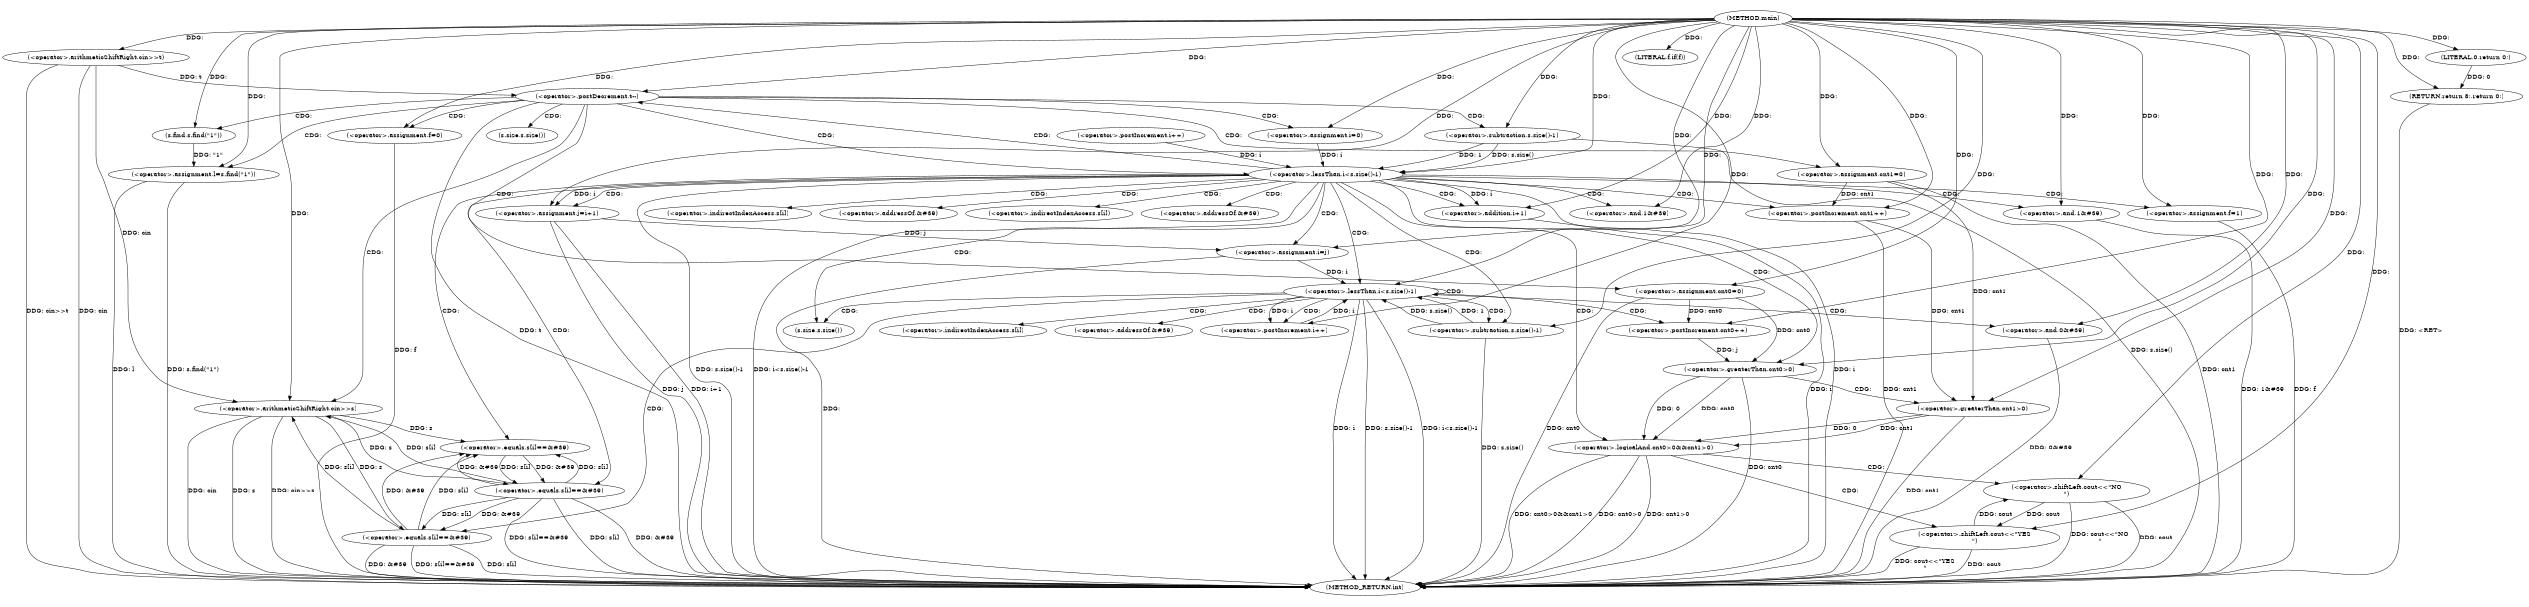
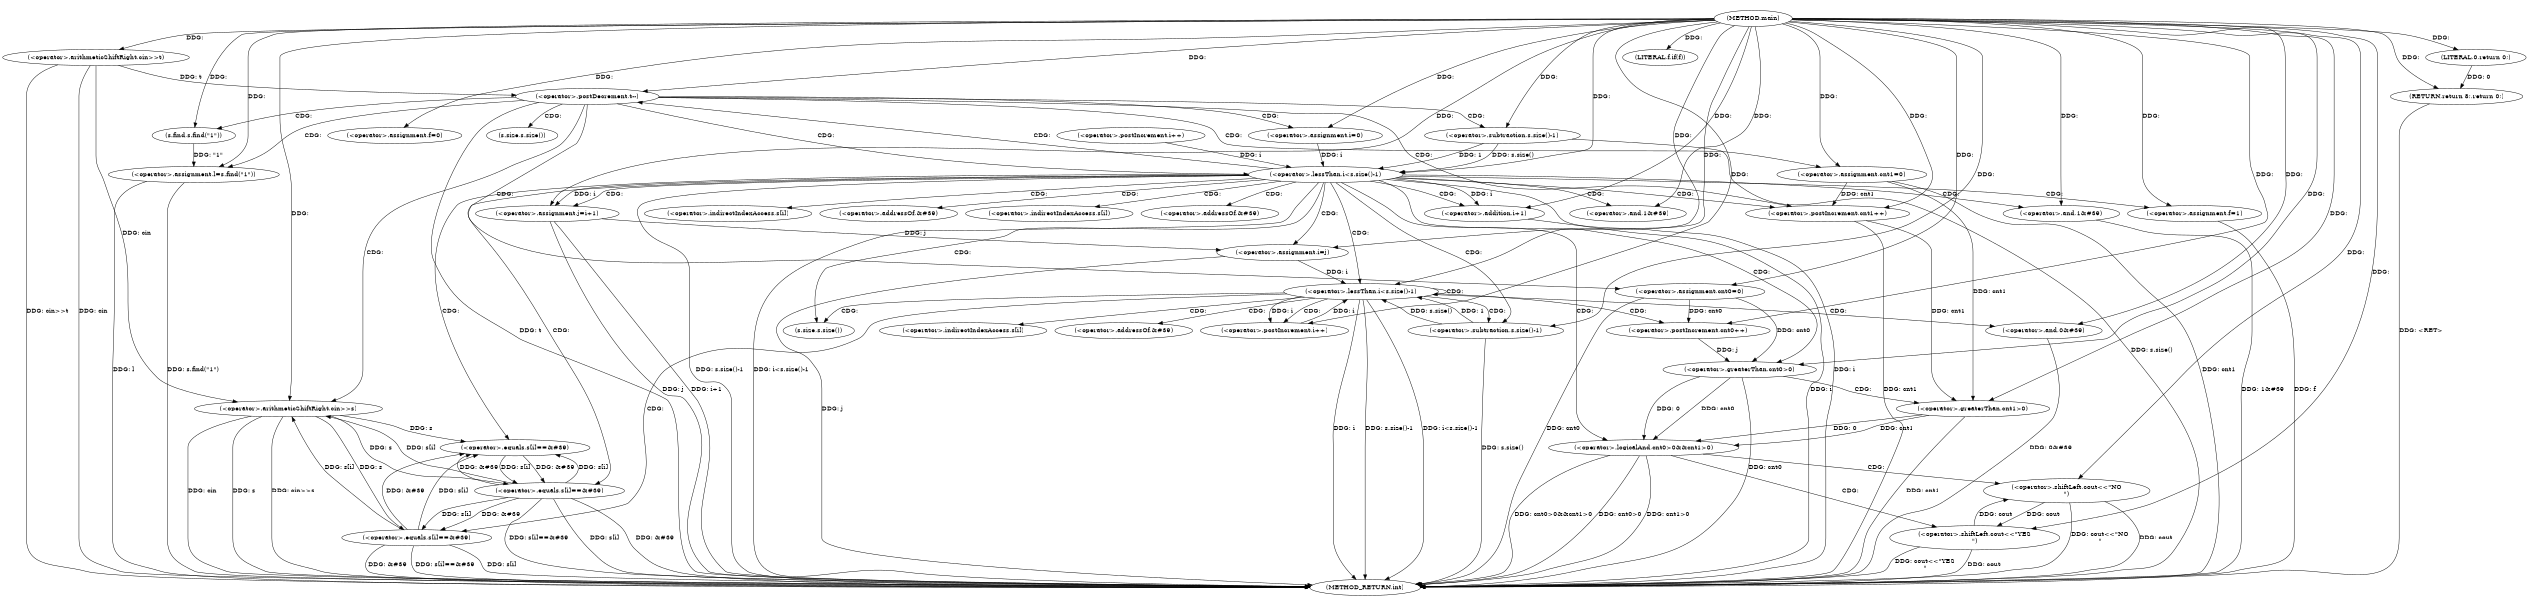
  digraph {
    n1 [label="(METHOD,main)"]
    n2 [label="(<operator>.arithmeticShiftRight,cin>>t)"]
    n3 [label="(RETURN,return 8;,return 0;)"]
    n4 [label="(<operator>.postDecrement,t--)"]
    n5 [label="(LITERAL,0,return 0;)"]
    n6 [label="(<operator>.assignment,cnt0=0)"]
    n7 [label="(<operator>.assignment,cnt1=0)"]
    n8 [label="(<operator>.assignment,f=0)"]
    n9 [label="(<operator>.arithmeticShiftRight,cin>>s)"]
    n10 [label="(<operator>.assignment,l=s.find(\"1\"))"]
    n11 [label="(<operator>.assignment,i=0)"]
    n12 [label="(<operator>.lessThan,i<s.size()-1)"]
    n13 [label="(LITERAL,f,if(f))"]
    n14 [label="(<operator>.shiftLeft,cout<<\"NO\n\")"]
    n15 [label="(s.find,s.find(\"1\"))"]
    n16 [label="(<operator>.and,1&#39)"]
    n17 [label="(<operator>.shiftLeft,cout<<\"YES\n\")"]
    n18 [label="(<operator>.subtraction,s.size()-1)"]
    n19 [label="(<operator>.and,1&#39)"]
    n20 [label="(<operator>.assignment,i=j)"]
    n21 [label="(<operator>.lessThan,i<s.size()-1)"]
    n22 [label="(<operator>.postIncrement,i++)"]
    n23 [label="(<operator>.greaterThan,cnt0>0)"]
    n24 [label="(<operator>.greaterThan,cnt1>0)"]
    n25 [label="(<operator>.assignment,f=1)"]
    n26 [label="(<operator>.assignment,j=i+1)"]
    n27 [label="(<operator>.postIncrement,cnt1++)"]
    n28 [label="(<operator>.and,0&#39)"]
    n29 [label="(<operator>.postIncrement,cnt0++)"]
    n30 [label="(<operator>.subtraction,s.size()-1)"]
    n31 [label="(<operator>.addition,i+1)"]
    n32 [label="(METHOD_RETURN,int)"]
    n33 [label="(s.size,s.size())"]
    n34 [label="(<operator>.equals,s[i]==&#39)"]
    n35 [label="(<operator>.equals,s[i]==&#39)"]
    n36 [label="(<operator>.equals,s[i]==&#39)"]
    n37 [label="(<operator>.logicalAnd,cnt0>0&&cnt1>0)"]
    n38 [label="(<operator>.indirectIndexAccess,s[i])"]
    n39 [label="(<operator>.addressOf,&#39)"]
    n40 [label="(<operator>.indirectIndexAccess,s[i])"]
    n41 [label="(<operator>.addressOf,&#39)"]
    n42 [label="(s.size,s.size())"]
    n43 [label="(<operator>.indirectIndexAccess,s[i])"]
    n44 [label="(<operator>.addressOf,&#39)"]
    n45 [label="(<operator>.postIncrement,i++)"]
    n1 -> n2 [label="DDG: "]
    n1 -> n3 [label="DDG: "]
    n1 -> n4 [label="DDG: "]
    n1 -> n5 [label="DDG: "]
    n1 -> n6 [label="DDG: "]
    n1 -> n7 [label="DDG: "]
    n1 -> n8 [label="DDG: "]
    n1 -> n9 [label="DDG: "]
    n1 -> n10 [label="DDG: "]
    n1 -> n11 [label="DDG: "]
    n1 -> n12 [label="DDG: "]
    n1 -> n13 [label="DDG: "]
    n1 -> n14 [label="DDG: "]
    n1 -> n15 [label="DDG: "]
    n1 -> n16 [label="DDG: "]
    n1 -> n17 [label="DDG: "]
    n1 -> n18 [label="DDG: "]
    n1 -> n19 [label="DDG: "]
    n1 -> n20 [label="DDG: "]
    n1 -> n21 [label="DDG: "]
    n1 -> n22 [label="DDG: "]
    n1 -> n23 [label="DDG: "]
    n1 -> n24 [label="DDG: "]
    n1 -> n25 [label="DDG: "]
    n1 -> n26 [label="DDG: "]
    n1 -> n27 [label="DDG: "]
    n1 -> n28 [label="DDG: "]
    n1 -> n29 [label="DDG: "]
    n1 -> n30 [label="DDG: "]
    n1 -> n31 [label="DDG: "]
    n2 -> n4 [label="DDG: t"]
    n2 -> n9 [label="DDG: cin"]
    n2 -> n32 [label="DDG: cin"]
    n2 -> n32 [label="DDG: cin>>t"]
    n3 -> n32 [label="DDG: <RET>"]
    n4 -> n6 [label="CDG: "]
    n4 -> n7 [label="CDG: "]
-   n4 -> n8 [label="CDG: "]
+   n4 -> n27 [label="CDG: "]
    n4 -> n9 [label="CDG: "]
    n4 -> n10 [label="CDG: "]
    n4 -> n11 [label="CDG: "]
    n4 -> n12 [label="CDG: "]
    n4 -> n15 [label="CDG: "]
    n4 -> n18 [label="CDG: "]
    n4 -> n32 [label="DDG: t"]
    n4 -> n33 [label="CDG: "]
    n5 -> n3 [label="DDG: 0"]
    n6 -> n23 [label="DDG: cnt0"]
    n6 -> n29 [label="DDG: cnt0"]
    n6 -> n32 [label="DDG: cnt0"]
    n7 -> n24 [label="DDG: cnt1"]
    n7 -> n27 [label="DDG: cnt1"]
    n7 -> n32 [label="DDG: cnt1"]
-   n8 -> n32 [label="DDG: f"]
    n9 -> n32 [label="DDG: cin"]
    n9 -> n32 [label="DDG: s"]
    n9 -> n32 [label="DDG: cin>>s"]
    n9 -> n34 [label="DDG: s"]
    n9 -> n35 [label="DDG: s"]
    n9 -> n36 [label="DDG: s"]
    n10 -> n32 [label="DDG: l"]
    n10 -> n32 [label="DDG: s.find(\"1\")"]
    n11 -> n12 [label="DDG: i"]
    n12 -> n4 [label="CDG: "]
    n12 -> n16 [label="CDG: "]
    n12 -> n19 [label="CDG: "]
    n12 -> n20 [label="CDG: "]
    n12 -> n21 [label="CDG: "]
    n12 -> n23 [label="CDG: "]
    n12 -> n25 [label="CDG: "]
    n12 -> n26 [label="DDG: i"]
    n12 -> n26 [label="CDG: "]
    n12 -> n27 [label="CDG: "]
    n12 -> n30 [label="CDG: "]
    n12 -> n31 [label="DDG: i"]
    n12 -> n31 [label="CDG: "]
    n12 -> n32 [label="DDG: i"]
    n12 -> n32 [label="DDG: s.size()-1"]
    n12 -> n32 [label="DDG: i<s.size()-1"]
    n12 -> n34 [label="CDG: "]
    n12 -> n35 [label="CDG: "]
    n12 -> n37 [label="CDG: "]
    n12 -> n38 [label="CDG: "]
    n12 -> n39 [label="CDG: "]
    n12 -> n40 [label="CDG: "]
    n12 -> n41 [label="CDG: "]
    n12 -> n42 [label="CDG: "]
    n14 -> n17 [label="DDG: cout"]
    n14 -> n32 [label="DDG: cout"]
    n14 -> n32 [label="DDG: cout<<\"NO\n\""]
    n15 -> n10 [label="DDG: \"1\""]
    n17 -> n14 [label="DDG: cout"]
    n17 -> n32 [label="DDG: cout"]
    n17 -> n32 [label="DDG: cout<<\"YES\n\""]
    n18 -> n12 [label="DDG: 1"]
    n18 -> n12 [label="DDG: s.size()"]
    n18 -> n32 [label="DDG: s.size()"]
    n19 -> n32 [label="DDG: 1&#39"]
    n20 -> n21 [label="DDG: i"]
-   n20 -> n32 [label="DDG: "]
+   n20 -> n32 [label="DDG: j"]
    n21 -> n21 [label="CDG: "]
    n21 -> n22 [label="DDG: i"]
    n21 -> n22 [label="CDG: "]
    n21 -> n28 [label="CDG: "]
    n21 -> n29 [label="CDG: "]
    n21 -> n30 [label="CDG: "]
    n21 -> n32 [label="DDG: i"]
    n21 -> n32 [label="DDG: s.size()-1"]
    n21 -> n32 [label="DDG: i<s.size()-1"]
    n21 -> n36 [label="CDG: "]
    n21 -> n42 [label="CDG: "]
    n21 -> n43 [label="CDG: "]
    n21 -> n44 [label="CDG: "]
    n22 -> n21 [label="DDG: i"]
    n23 -> n24 [label="CDG: "]
    n23 -> n32 [label="DDG: cnt0"]
    n23 -> n37 [label="DDG: cnt0"]
    n23 -> n37 [label="DDG: 0"]
    n24 -> n32 [label="DDG: cnt1"]
    n24 -> n37 [label="DDG: cnt1"]
    n24 -> n37 [label="DDG: 0"]
    n25 -> n32 [label="DDG: f"]
    n26 -> n20 [label="DDG: j"]
    n26 -> n32 [label="DDG: j"]
    n26 -> n32 [label="DDG: i+1"]
    n27 -> n24 [label="DDG: cnt1"]
    n27 -> n32 [label="DDG: cnt1"]
    n28 -> n32 [label="DDG: 0&#39"]
    n29 -> n23 [label="DDG: j"]
    n30 -> n21 [label="DDG: s.size()"]
    n30 -> n21 [label="DDG: 1"]
    n30 -> n32 [label="DDG: s.size()"]
    n31 -> n32 [label="DDG: i"]
    n34 -> n35 [label="DDG: s[i]"]
    n34 -> n35 [label="DDG: &#39"]
    n35 -> n9 [label="DDG: s[i]"]
    n35 -> n32 [label="DDG: s[i]"]
    n35 -> n32 [label="DDG: &#39"]
    n35 -> n32 [label="DDG: s[i]==&#39"]
    n35 -> n34 [label="DDG: s[i]"]
    n35 -> n34 [label="DDG: &#39"]
    n35 -> n36 [label="DDG: s[i]"]
    n35 -> n36 [label="DDG: &#39"]
    n36 -> n9 [label="DDG: s[i]"]
    n36 -> n32 [label="DDG: s[i]"]
    n36 -> n32 [label="DDG: &#39"]
    n36 -> n32 [label="DDG: s[i]==&#39"]
    n36 -> n34 [label="DDG: s[i]"]
    n36 -> n34 [label="DDG: &#39"]
    n37 -> n14 [label="CDG: "]
    n37 -> n17 [label="CDG: "]
    n37 -> n32 [label="DDG: cnt0>0"]
    n37 -> n32 [label="DDG: cnt1>0"]
    n37 -> n32 [label="DDG: cnt0>0&&cnt1>0"]
    n45 -> n12 [label="DDG: i"]
  }
